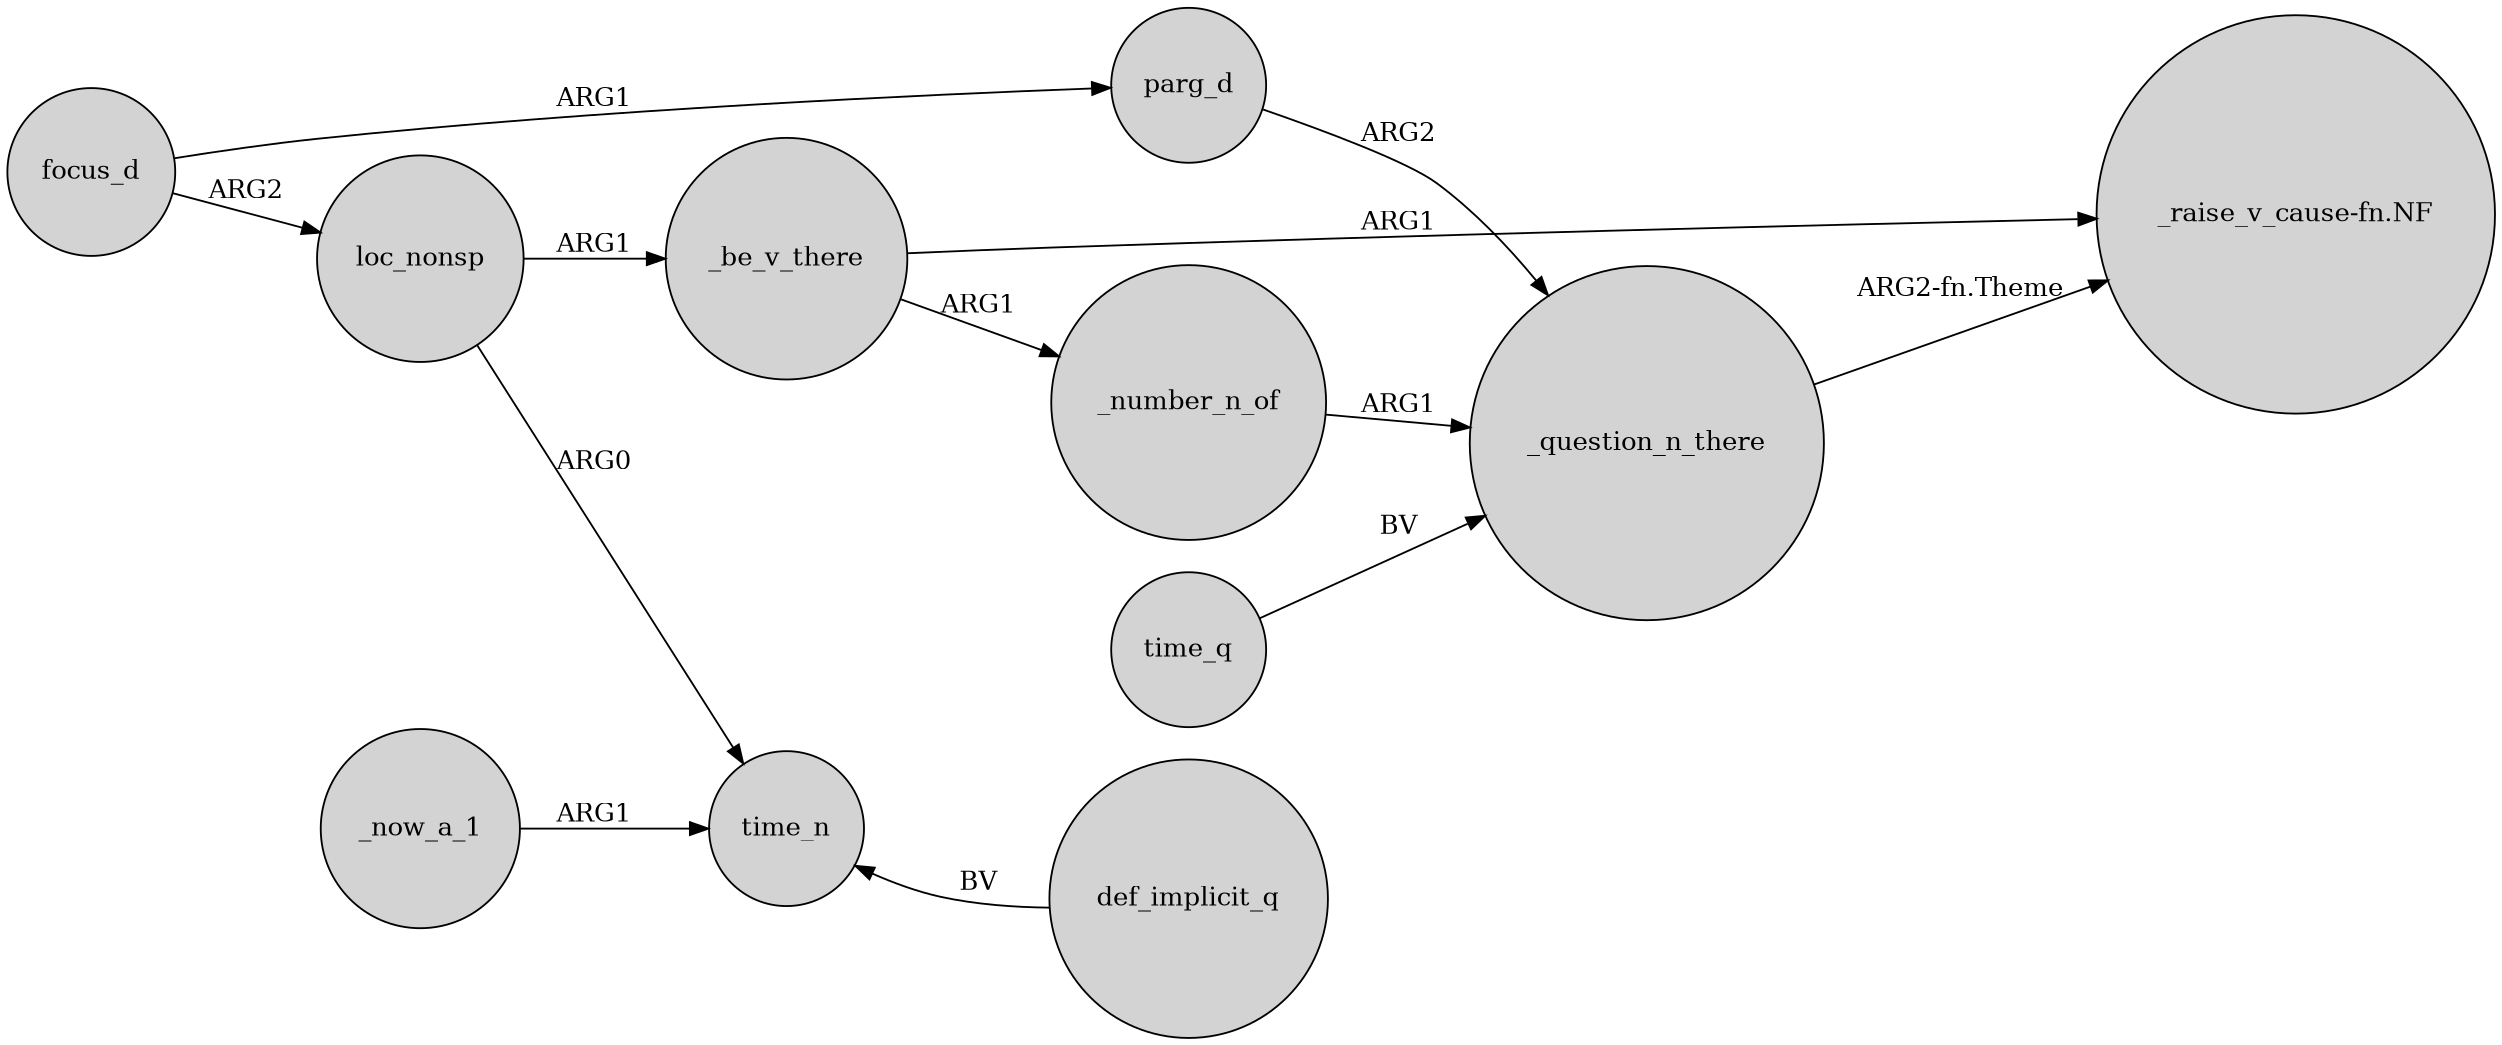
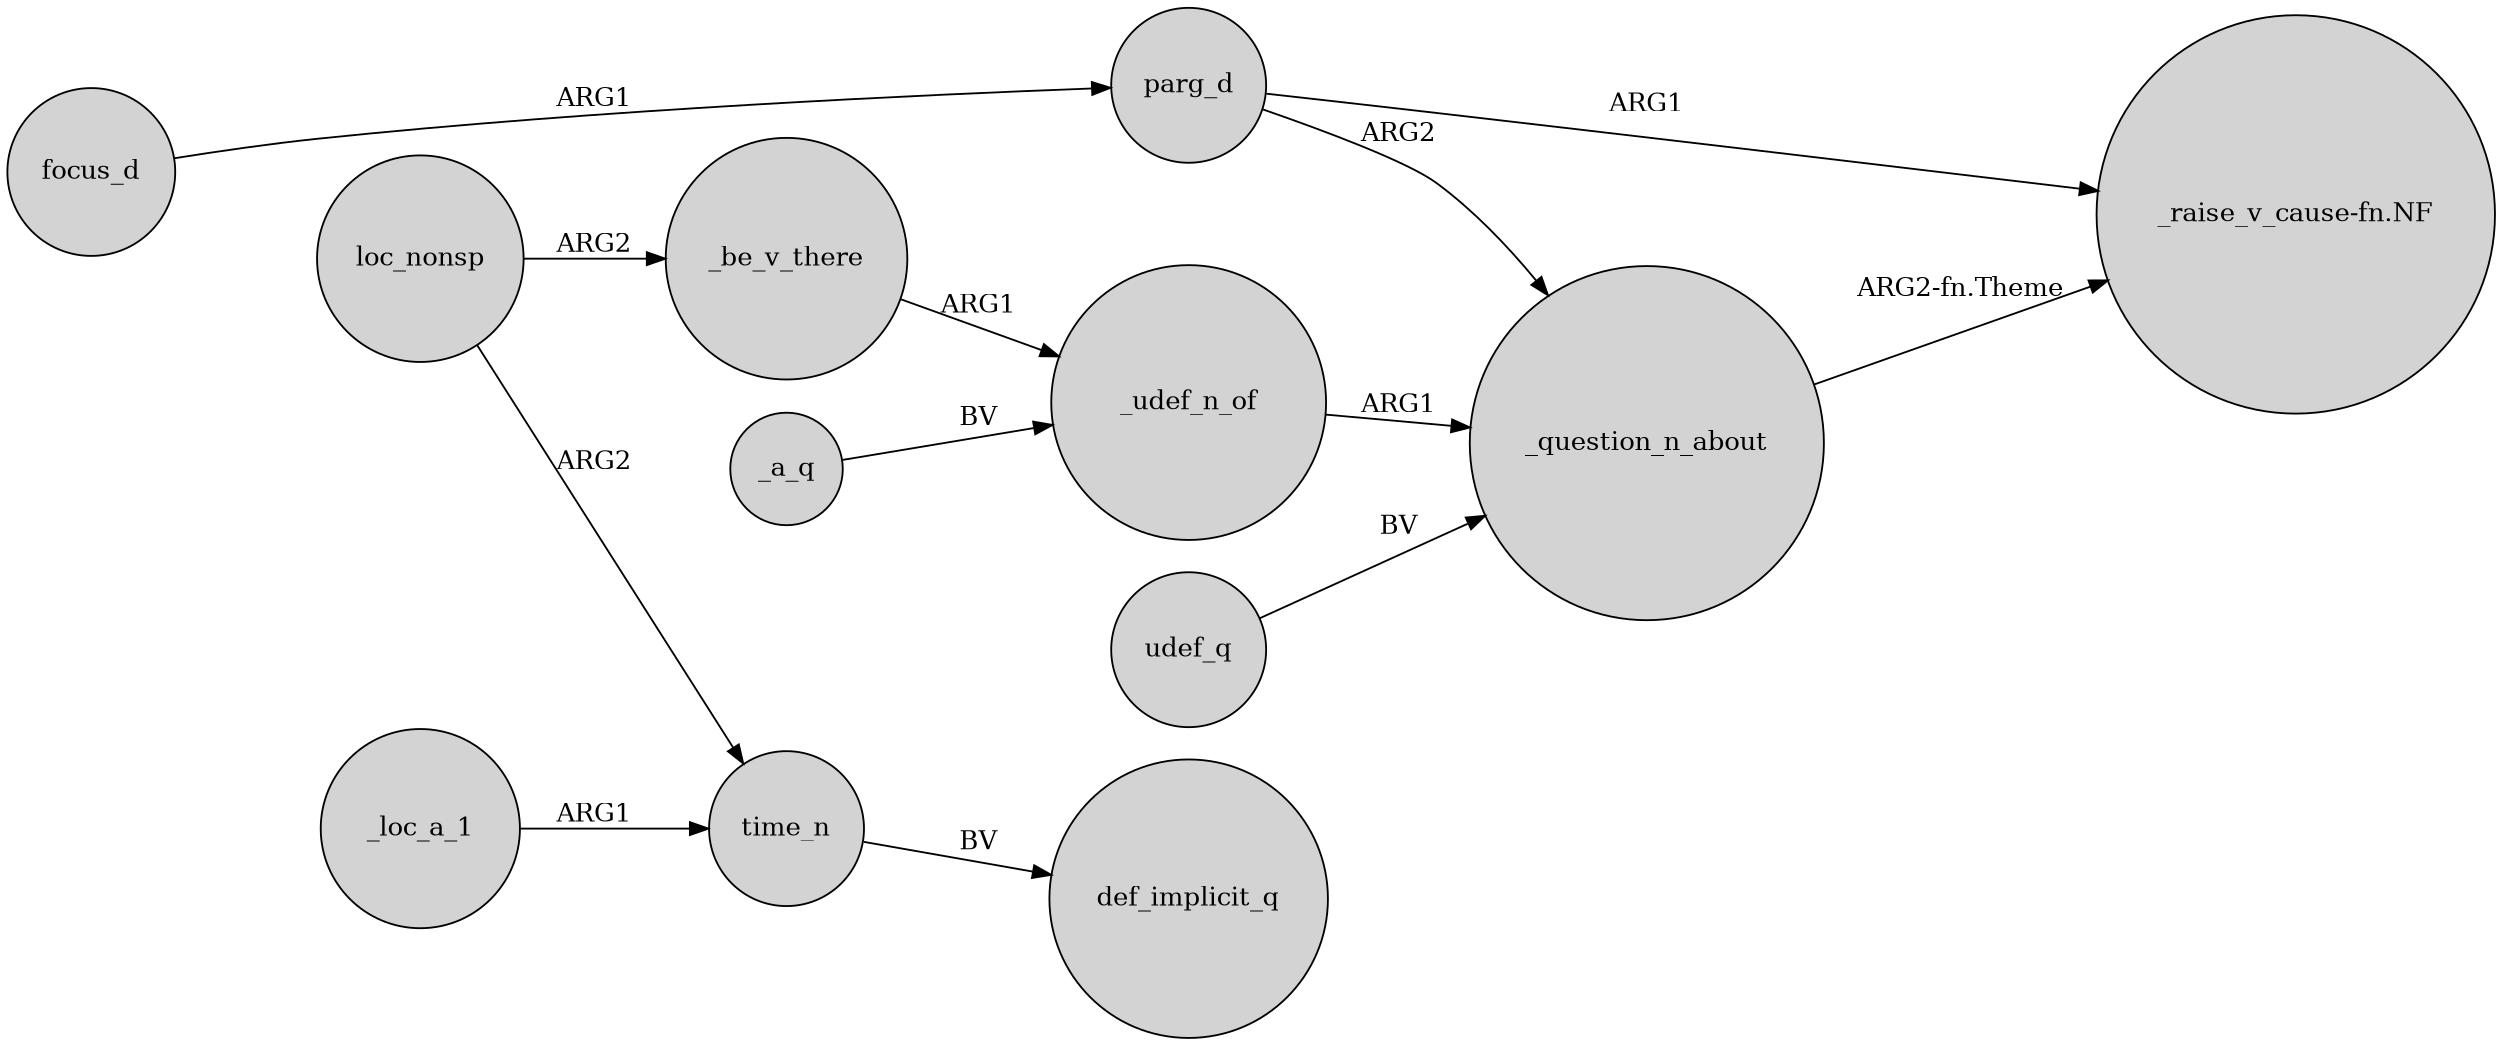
  digraph {
    rankdir=LR
    node [shape=circle style=filled]
    focus_d
    loc_nonsp
    parg_d
    _be_v_there
-   _number_n_of
+   _number_n_of [label=_udef_n_of]
    time_n
-   _question_n_about [label=_question_n_there]
+   _question_n_about
    "_raise_v_cause-fn.NF"
-   udef_q [label=time_q]
-   _now_a_1
+   udef_q
+   _a_q
+   _now_a_1 [label=_loc_a_1]
    def_implicit_q
-   focus_d -> loc_nonsp [label=ARG2]
    focus_d -> parg_d [label=ARG1]
-   loc_nonsp -> _be_v_there [label=ARG1]
-   loc_nonsp -> time_n [label=ARG0]
+   loc_nonsp -> _be_v_there [label=ARG2]
+   loc_nonsp -> time_n [label=ARG2]
    parg_d -> _question_n_about [label=ARG2]
-   _be_v_there -> "_raise_v_cause-fn.NF" [label=ARG1]
+   parg_d -> "_raise_v_cause-fn.NF" [label=ARG1]
    _be_v_there -> _number_n_of [label=ARG1]
    _number_n_of -> _question_n_about [label=ARG1]
    _question_n_about -> "_raise_v_cause-fn.NF" [label="ARG2-fn.Theme"]
    udef_q -> _question_n_about [label=BV]
+   _a_q -> _number_n_of [label=BV]
    _now_a_1 -> time_n [label=ARG1]
-   def_implicit_q -> time_n [label=BV]
+   time_n -> def_implicit_q [label=BV]
  }
